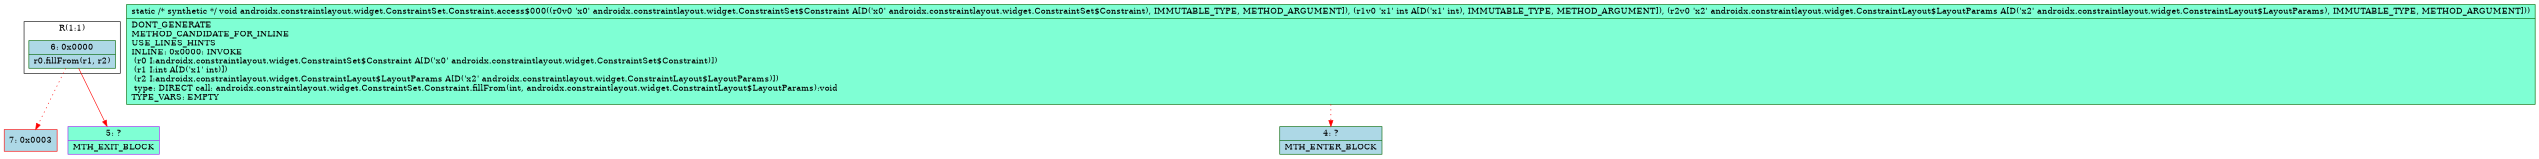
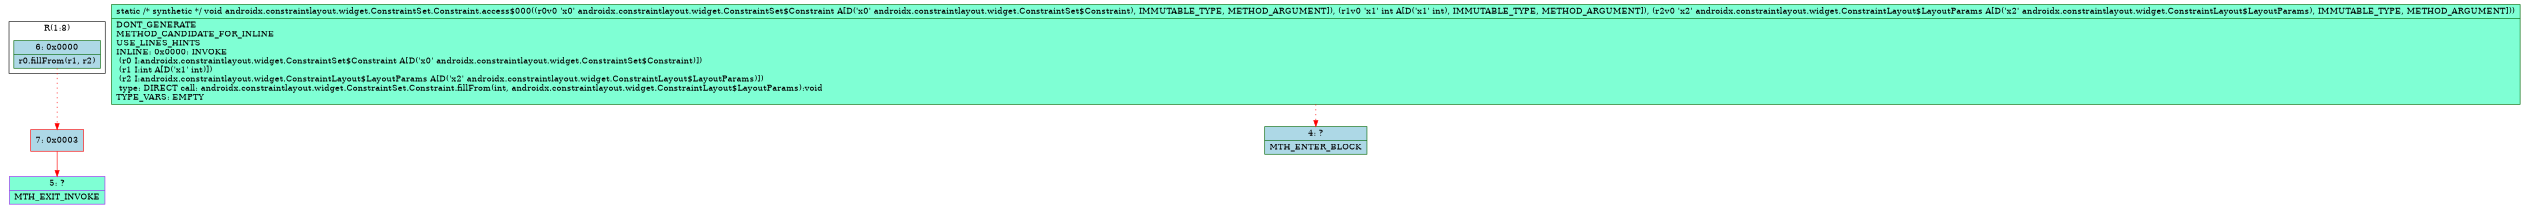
  digraph {
    node [color=darkgreen fillcolor=lightblue shape=record style=filled]
    edge [color=red style=dotted]
    n1 [label="{6\:\ 0x0000|r0.fillFrom(r1, r2)\l}"]
    n2 [color=red label="{7\:\ 0x0003}"]
-   n3 [color=purple fillcolor=aquamarine label="{5\:\ ?|MTH_EXIT_BLOCK\l}"]
+   n3 [color=purple fillcolor=aquamarine label="{5\:\ ?|MTH_EXIT_INVOKE\l}"]
    n4 [label="{4\:\ ?|MTH_ENTER_BLOCK\l}"]
    n5 [fillcolor=aquamarine label="{static \/* synthetic *\/ void androidx.constraintlayout.widget.ConstraintSet.Constraint.access$000((r0v0 'x0' androidx.constraintlayout.widget.ConstraintSet$Constraint A[D('x0' androidx.constraintlayout.widget.ConstraintSet$Constraint), IMMUTABLE_TYPE, METHOD_ARGUMENT]), (r1v0 'x1' int A[D('x1' int), IMMUTABLE_TYPE, METHOD_ARGUMENT]), (r2v0 'x2' androidx.constraintlayout.widget.ConstraintLayout$LayoutParams A[D('x2' androidx.constraintlayout.widget.ConstraintLayout$LayoutParams), IMMUTABLE_TYPE, METHOD_ARGUMENT]))  | DONT_GENERATE\lMETHOD_CANDIDATE_FOR_INLINE\lUSE_LINES_HINTS\lINLINE: 0x0000: INVOKE  \l  (r0 I:androidx.constraintlayout.widget.ConstraintSet$Constraint A[D('x0' androidx.constraintlayout.widget.ConstraintSet$Constraint)])\l  (r1 I:int A[D('x1' int)])\l  (r2 I:androidx.constraintlayout.widget.ConstraintLayout$LayoutParams A[D('x2' androidx.constraintlayout.widget.ConstraintLayout$LayoutParams)])\l type: DIRECT call: androidx.constraintlayout.widget.ConstraintSet.Constraint.fillFrom(int, androidx.constraintlayout.widget.ConstraintLayout$LayoutParams):void\lTYPE_VARS: EMPTY\l}"]
    subgraph cluster_1 {
-     label="R(1:1)"
+     label="R(1:8)"
      n1
    }
    n1 -> n2
-   n1 -> n3 [style=solid]
+   n2 -> n3 [style=solid]
    n5 -> n4
  }
